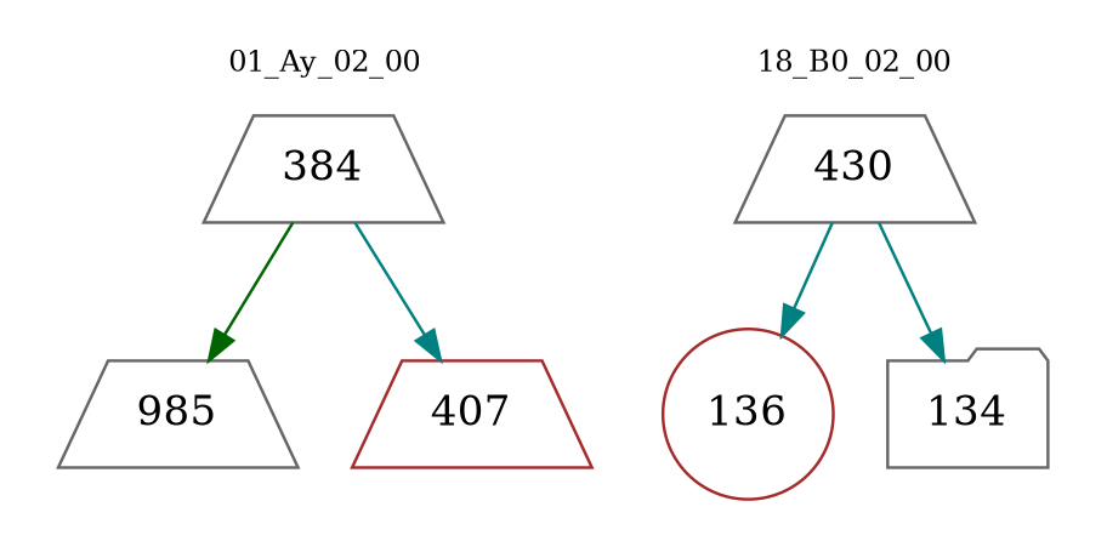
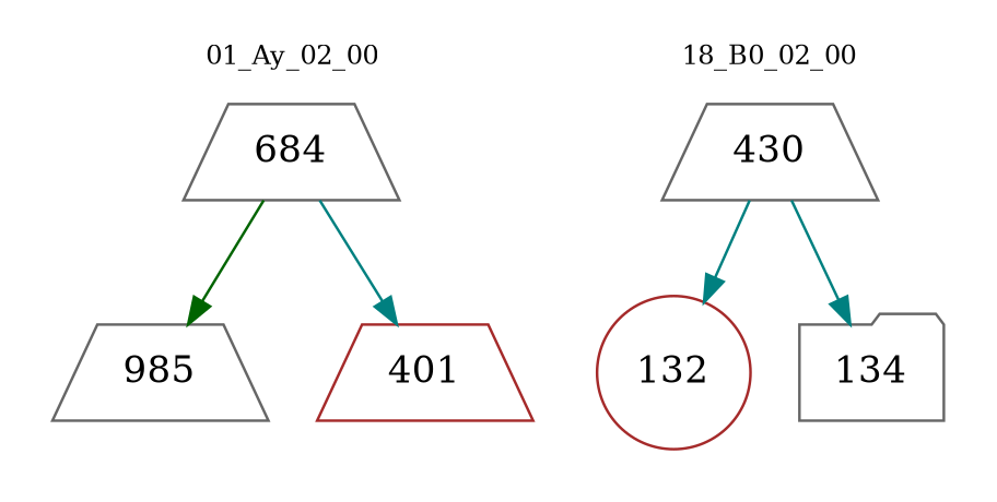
  digraph {
    node [color=gray40 shape=trapezium]
    edge [color=teal]
-   n1 [label=384]
+   n1 [label=684]
    n2 [label=985]
-   n3 [color=brown label=407]
+   n3 [color=brown label=401]
    n4 [label=430]
-   n5 [color=brown label=136 shape=circle]
+   n5 [color=brown label=132 shape=circle]
    n6 [label=134 shape=folder]
    subgraph cluster_1 {
      color=white
      fontsize=10
      label="01_Ay_02_00"
      n1
      n2
      n3
    }
    subgraph cluster_2 {
      color=white
      fontsize=10
      label="18_B0_02_00"
      n4
      n5
      n6
    }
    n1 -> n2 [color=darkgreen]
    n1 -> n3
    n4 -> n5
    n4 -> n6
  }
